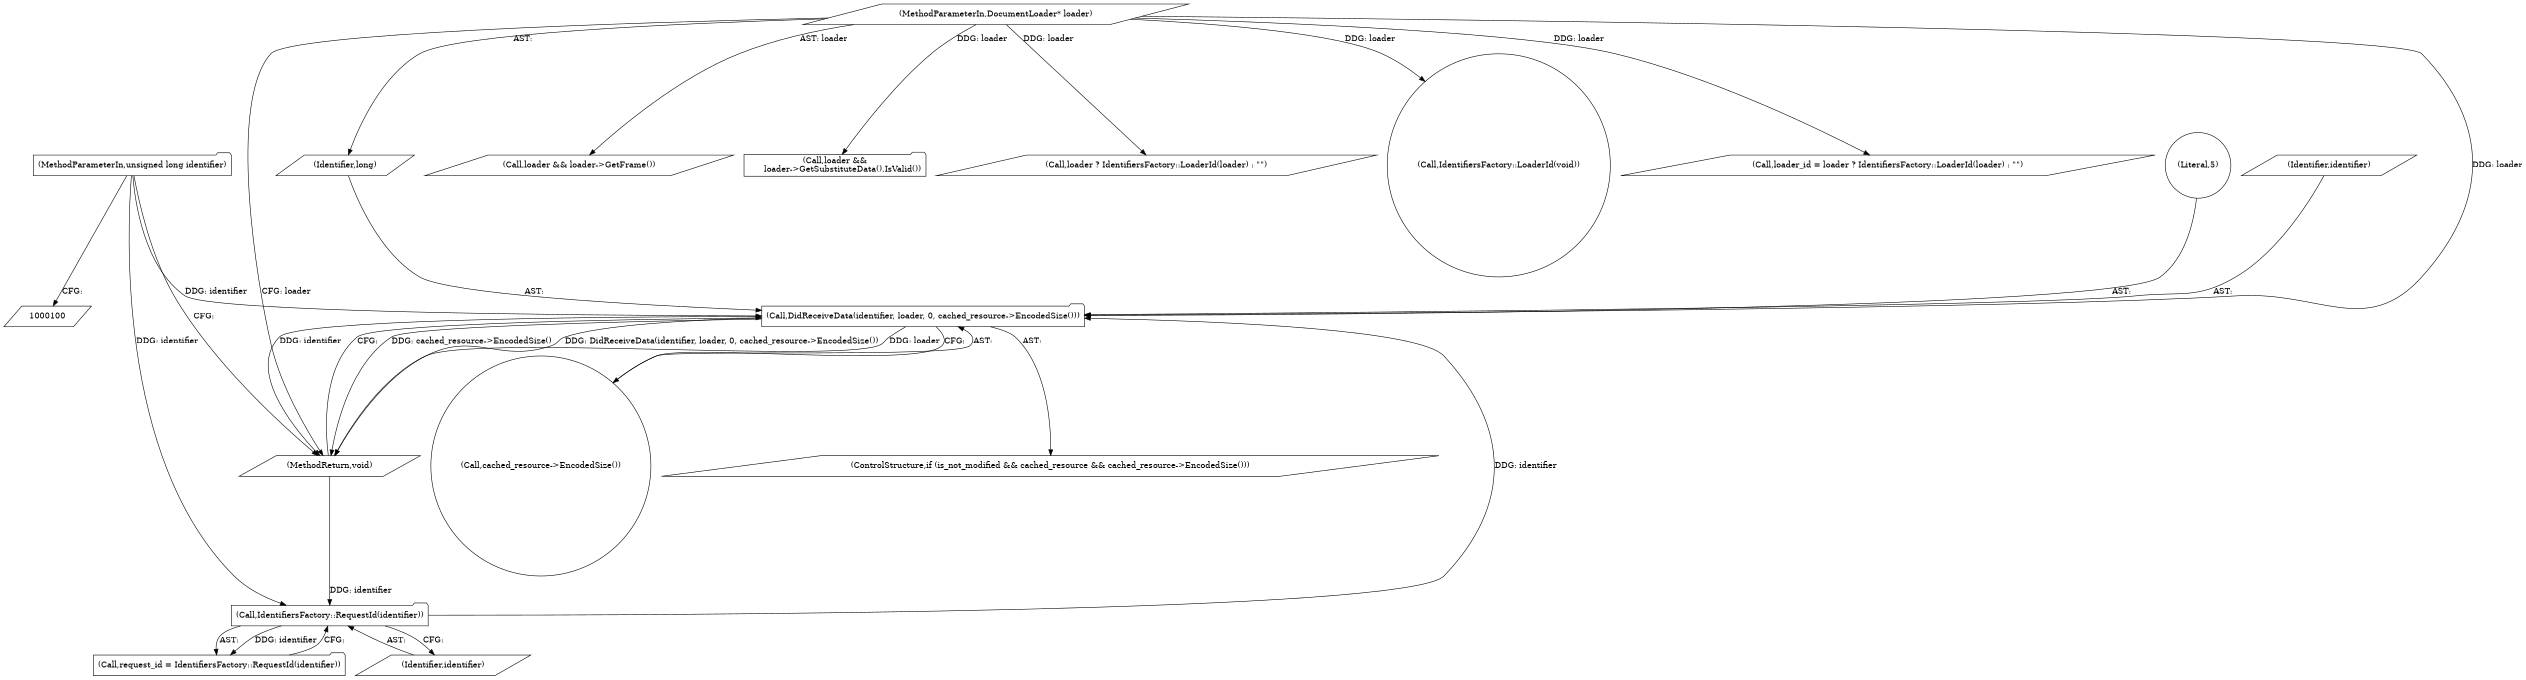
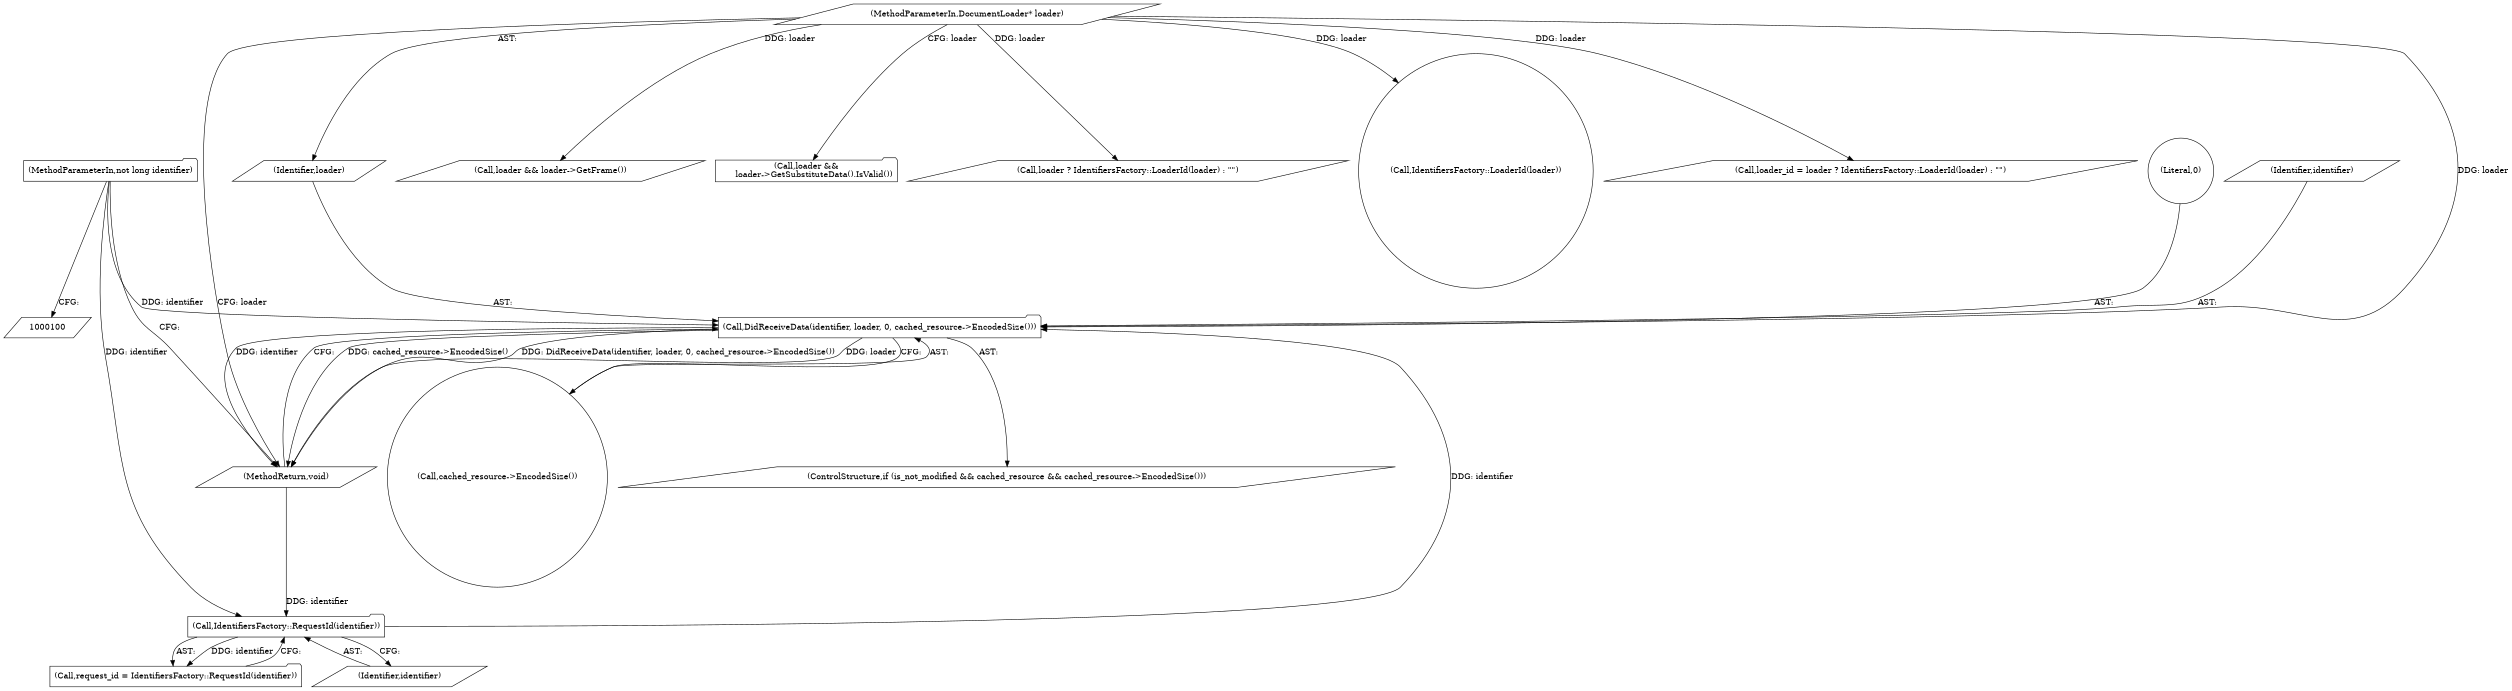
  digraph {
    node [shape=parallelogram]
    n1 [label="(Call,DidReceiveData(identifier, loader, 0, cached_resource->EncodedSize()))" shape=folder]
    n2 [label="(MethodReturn,void)"]
    n3 [label="(Call,cached_resource->EncodedSize())" shape=circle]
    n4 [label="(ControlStructure,if (is_not_modified && cached_resource && cached_resource->EncodedSize()))"]
    n5 [label="(Call,IdentifiersFactory::RequestId(identifier))" shape=folder]
    n6 [label="(Call,request_id = IdentifiersFactory::RequestId(identifier))" shape=folder]
    n7 [label="(Identifier,identifier)"]
-   n8 [label="(MethodParameterIn,unsigned long identifier)" shape=folder]
+   n8 [label="(MethodParameterIn,not long identifier)" shape=folder]
    1000100
    n10 [label="(MethodParameterIn,DocumentLoader* loader)"]
    n11 [label="(Call,loader && loader->GetFrame())"]
    n12 [label="(Call,loader &&\n      loader->GetSubstituteData().IsValid())" shape=folder]
    n13 [label="(Call,loader ? IdentifiersFactory::LoaderId(loader) : \"\")"]
-   n14 [label="(Call,IdentifiersFactory::LoaderId(void))" shape=circle]
+   n14 [label="(Call,IdentifiersFactory::LoaderId(loader))" shape=circle]
    n15 [label="(Call,loader_id = loader ? IdentifiersFactory::LoaderId(loader) : \"\")"]
-   n16 [label="(Identifier,long)"]
-   n17 [label="(Literal,5)" shape=circle]
+   n16 [label="(Identifier,loader)"]
+   n17 [label="(Literal,0)" shape=circle]
    n18 [label="(Identifier,identifier)"]
    n1 -> n2 [label="DDG: cached_resource->EncodedSize()"]
    n1 -> n2 [label="DDG: DidReceiveData(identifier, loader, 0, cached_resource->EncodedSize())"]
    n1 -> n2 [label="DDG: loader"]
    n1 -> n2 [label="DDG: identifier"]
    n1 -> n3 [label="CFG: "]
    n1 -> n4 [label="AST: "]
    n2 -> n1 [label="CFG: "]
    n2 -> n5 [label="DDG: identifier"]
    n3 -> n1 [label="AST: "]
    n5 -> n1 [label="DDG: identifier"]
    n5 -> n6 [label="AST: "]
    n5 -> n6 [label="DDG: identifier"]
    n5 -> n7 [label="CFG: "]
    n6 -> n5 [label="CFG: "]
    n7 -> n5 [label="AST: "]
    n8 -> n1 [label="DDG: identifier"]
    n8 -> n2 [label="CFG: "]
    n8 -> n5 [label="DDG: identifier"]
    n8 -> 1000100 [label="CFG: "]
    n10 -> n1 [label="DDG: loader"]
    n10 -> n2 [label="CFG: loader"]
-   n10 -> n11 [label="AST: loader"]
-   n10 -> n12 [label="DDG: loader"]
+   n10 -> n11 [label="DDG: loader"]
+   n10 -> n12 [label="CFG: loader"]
    n10 -> n13 [label="DDG: loader"]
    n10 -> n14 [label="DDG: loader"]
    n10 -> n15 [label="DDG: loader"]
    n10 -> n16 [label="AST: "]
    n16 -> n1 [label="AST: "]
    n17 -> n1 [label="AST: "]
    n18 -> n1 [label="AST: "]
  }
